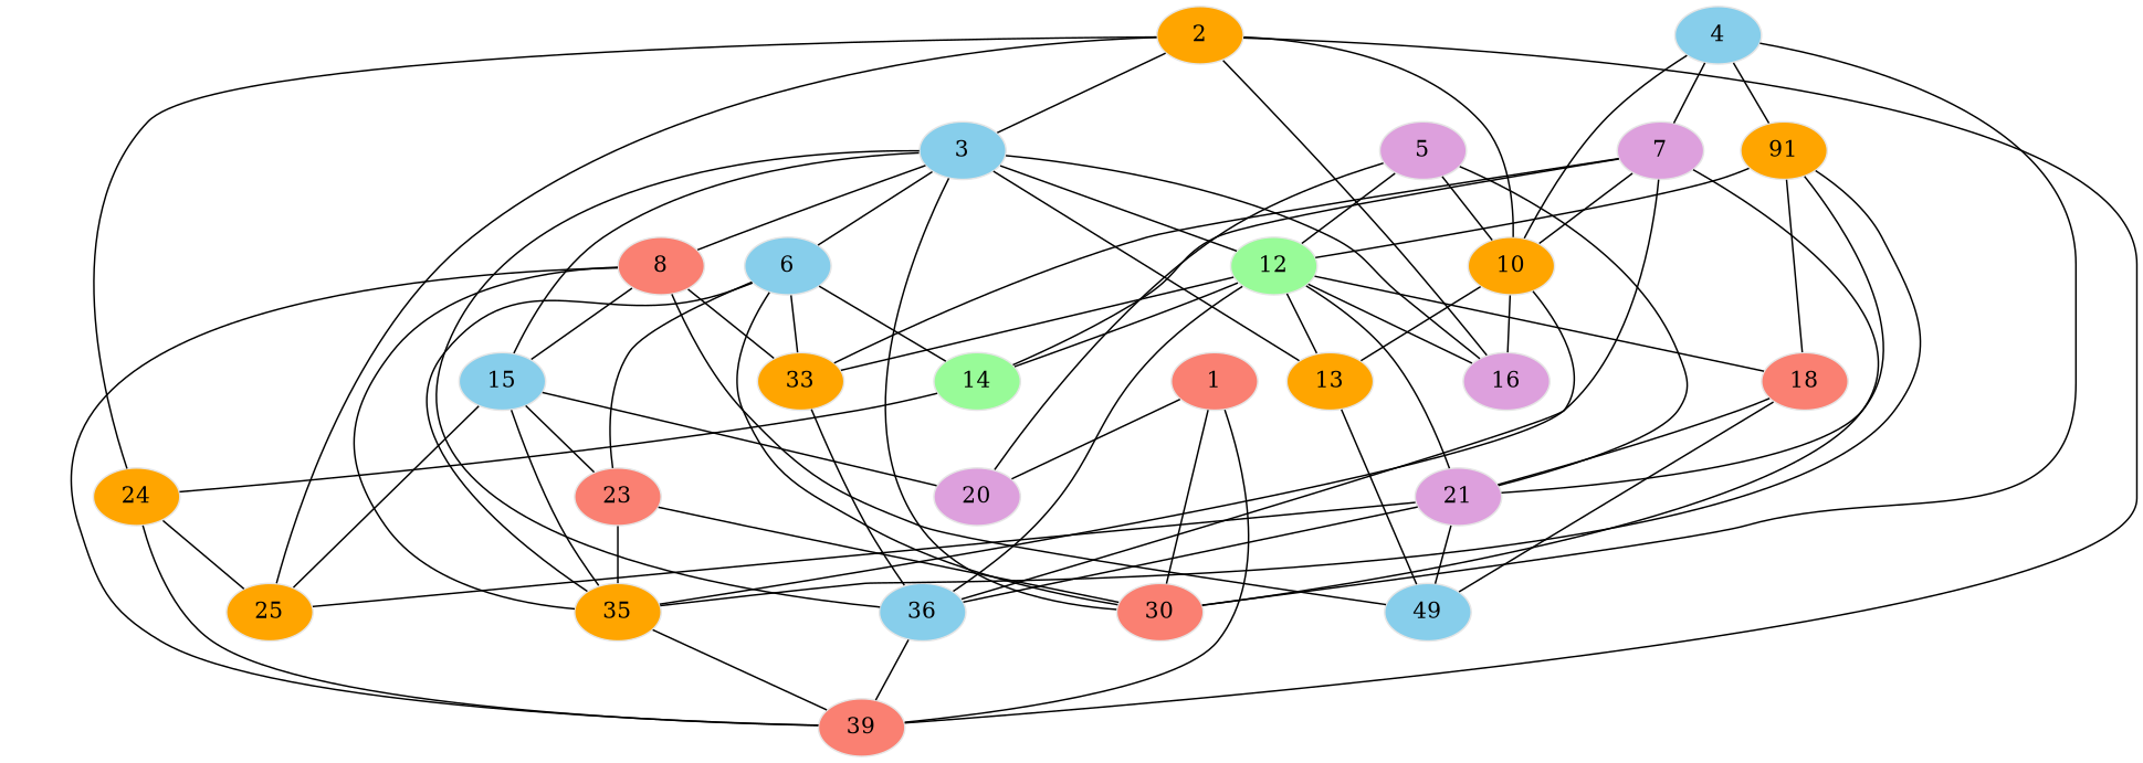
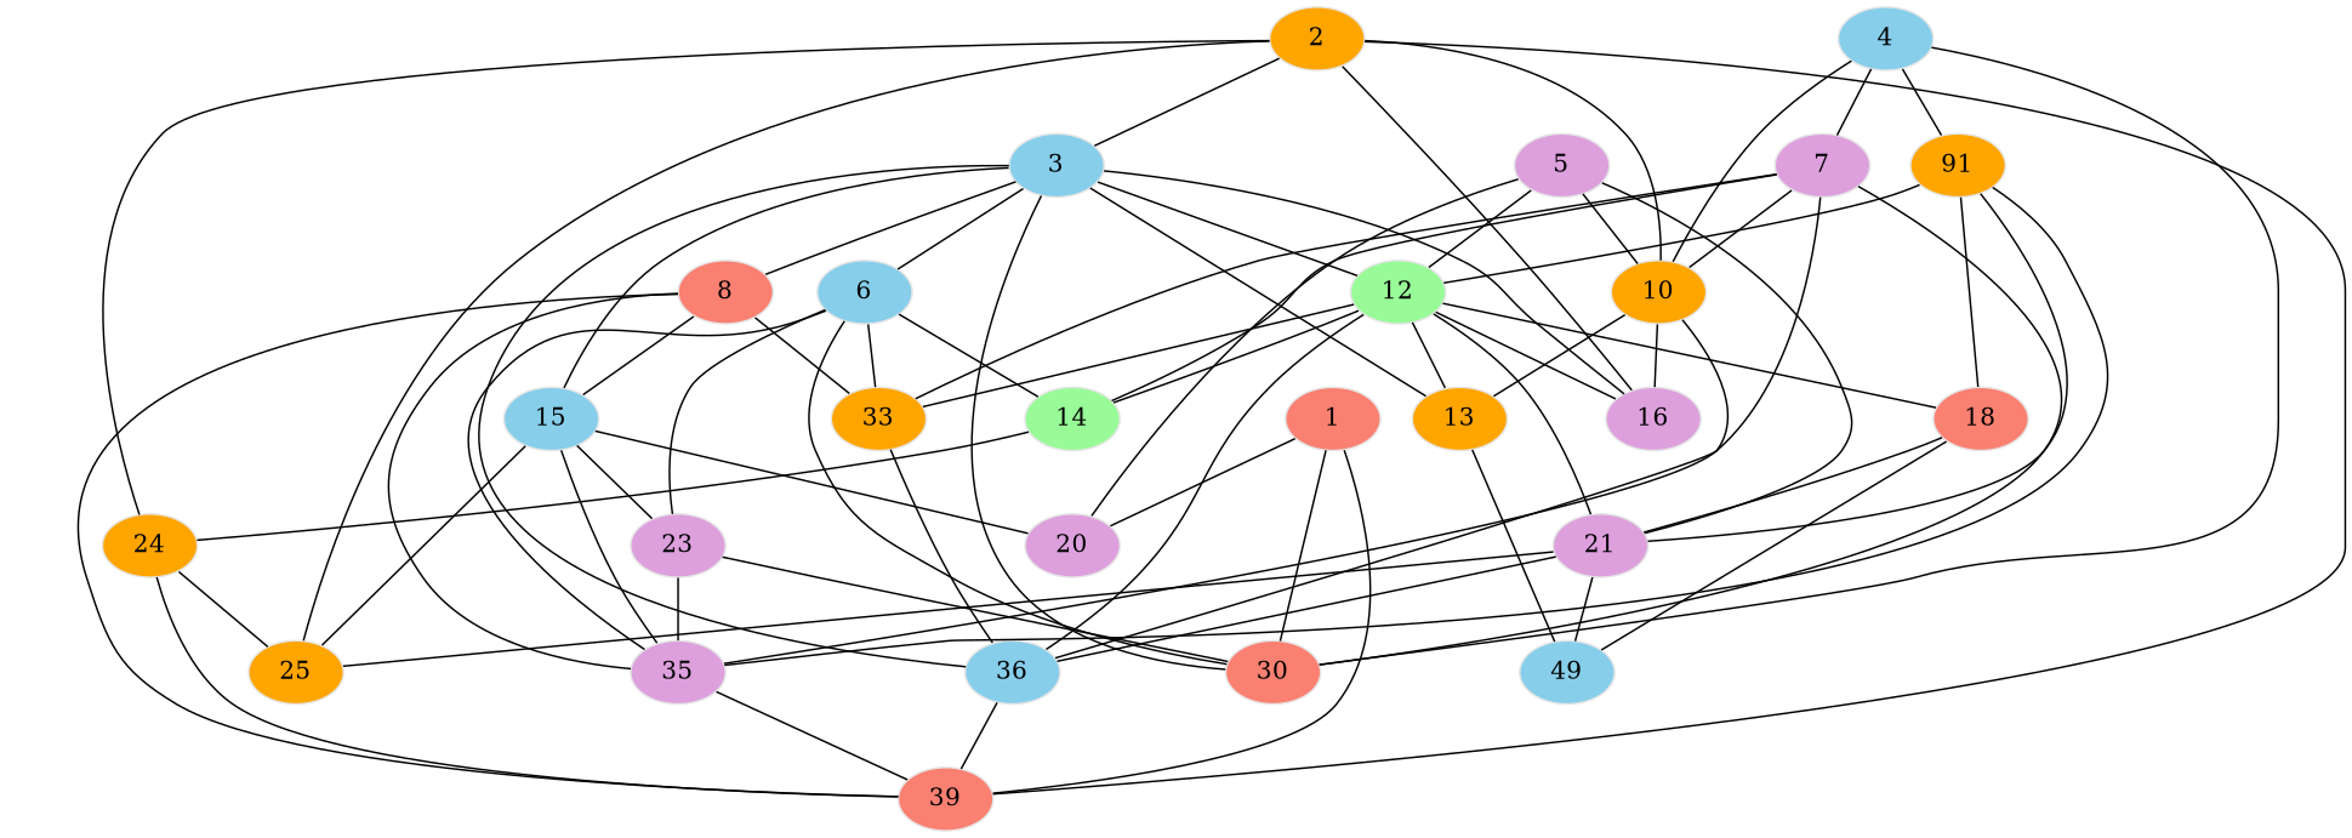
  graph {
    node [color=gray90 fillcolor=orange style=filled]
    1 [fillcolor=salmon]
    20 [fillcolor=plum]
    30 [fillcolor=salmon super="+51+46"]
    39 [fillcolor=salmon super="+44"]
-   35 [super="+45+47"]
+   35 [fillcolor=plum super="+45+47"]
    2 [super="+9"]
    3 [fillcolor=skyblue super="+34+22"]
    10 [super="+52+17"]
    16 [fillcolor=plum]
    24
    25
    6 [fillcolor=skyblue super="+28"]
    8 [fillcolor=salmon super="+31"]
    12 [fillcolor=palegreen super="+48+32+19"]
    13
    15 [fillcolor=skyblue super="+29"]
    36 [fillcolor=skyblue super="+42"]
    14 [fillcolor=palegreen]
-   23 [fillcolor=salmon]
+   23 [fillcolor=plum]
    33
    49 [fillcolor=skyblue]
    21 [fillcolor=plum super="+37+40"]
    18 [fillcolor=salmon]
    4 [fillcolor=skyblue super="+27"]
    7 [fillcolor=plum super="+41+53"]
    n26 [label=91 super="+38"]
    5 [fillcolor=plum]
    1 -- 20
    1 -- 30
    1 -- 39
    35 -- 39
    2 -- 39
    2 -- 3
    2 -- 10
    2 -- 16
    2 -- 24
    2 -- 25
    3 -- 30
    3 -- 16
    3 -- 6
    3 -- 8
    3 -- 12 [weight=3]
    3 -- 13
    3 -- 15
    3 -- 36 [weight=2]
    10 -- 16
    10 -- 13
    10 -- 36
    24 -- 39
    24 -- 25
    6 -- 30
    6 -- 35
    6 -- 14
    6 -- 23
    6 -- 33
    8 -- 39
    8 -- 35
    8 -- 15
    8 -- 33
-   8 -- 49
    12 -- 16
    12 -- 13
    12 -- 36
    12 -- 14
    12 -- 33
    12 -- 21
    12 -- 18
    13 -- 49
    15 -- 20
    15 -- 35
    15 -- 25
    15 -- 23
    36 -- 39
    14 -- 24
    23 -- 30
    23 -- 35
    33 -- 36
    21 -- 25
    21 -- 36 [weight=2]
    21 -- 49
    18 -- 49
    18 -- 21
    4 -- 30
    4 -- 10
    4 -- 7 [weight=2]
    4 -- n26 [weight=2]
    7 -- 30
    7 -- 35
    7 -- 10 [weight=2]
    7 -- 14
    7 -- 33
    n26 -- 35
    n26 -- 12
    n26 -- 21
    n26 -- 18
    5 -- 20
    5 -- 10
    5 -- 12
    5 -- 21
  }
